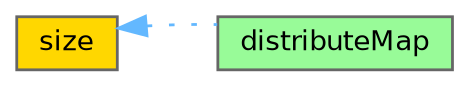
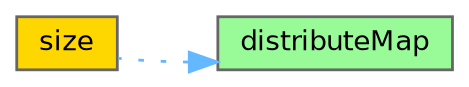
  digraph {
    rankdir=RL
    node [fontname=Helvetica fontsize=10 shape=box style=filled]
    n1 [color=gray40 fillcolor=palegreen fontcolor=black height=0.2 label=distributeMap width=0.4]
    n2 [color=grey40 fillcolor=gold height=0.2 label=size width=0.4]
-   n2 -> n1 [color=steelblue1 dir=back fontname=Helvetica fontsize=10 labelfontname=Helvetica labelfontsize=10 style=dotted]
+   n1 -> n2 [color=steelblue1 dir=back fontname=Helvetica fontsize=10 labelfontname=Helvetica labelfontsize=10 style=dotted]
  }
